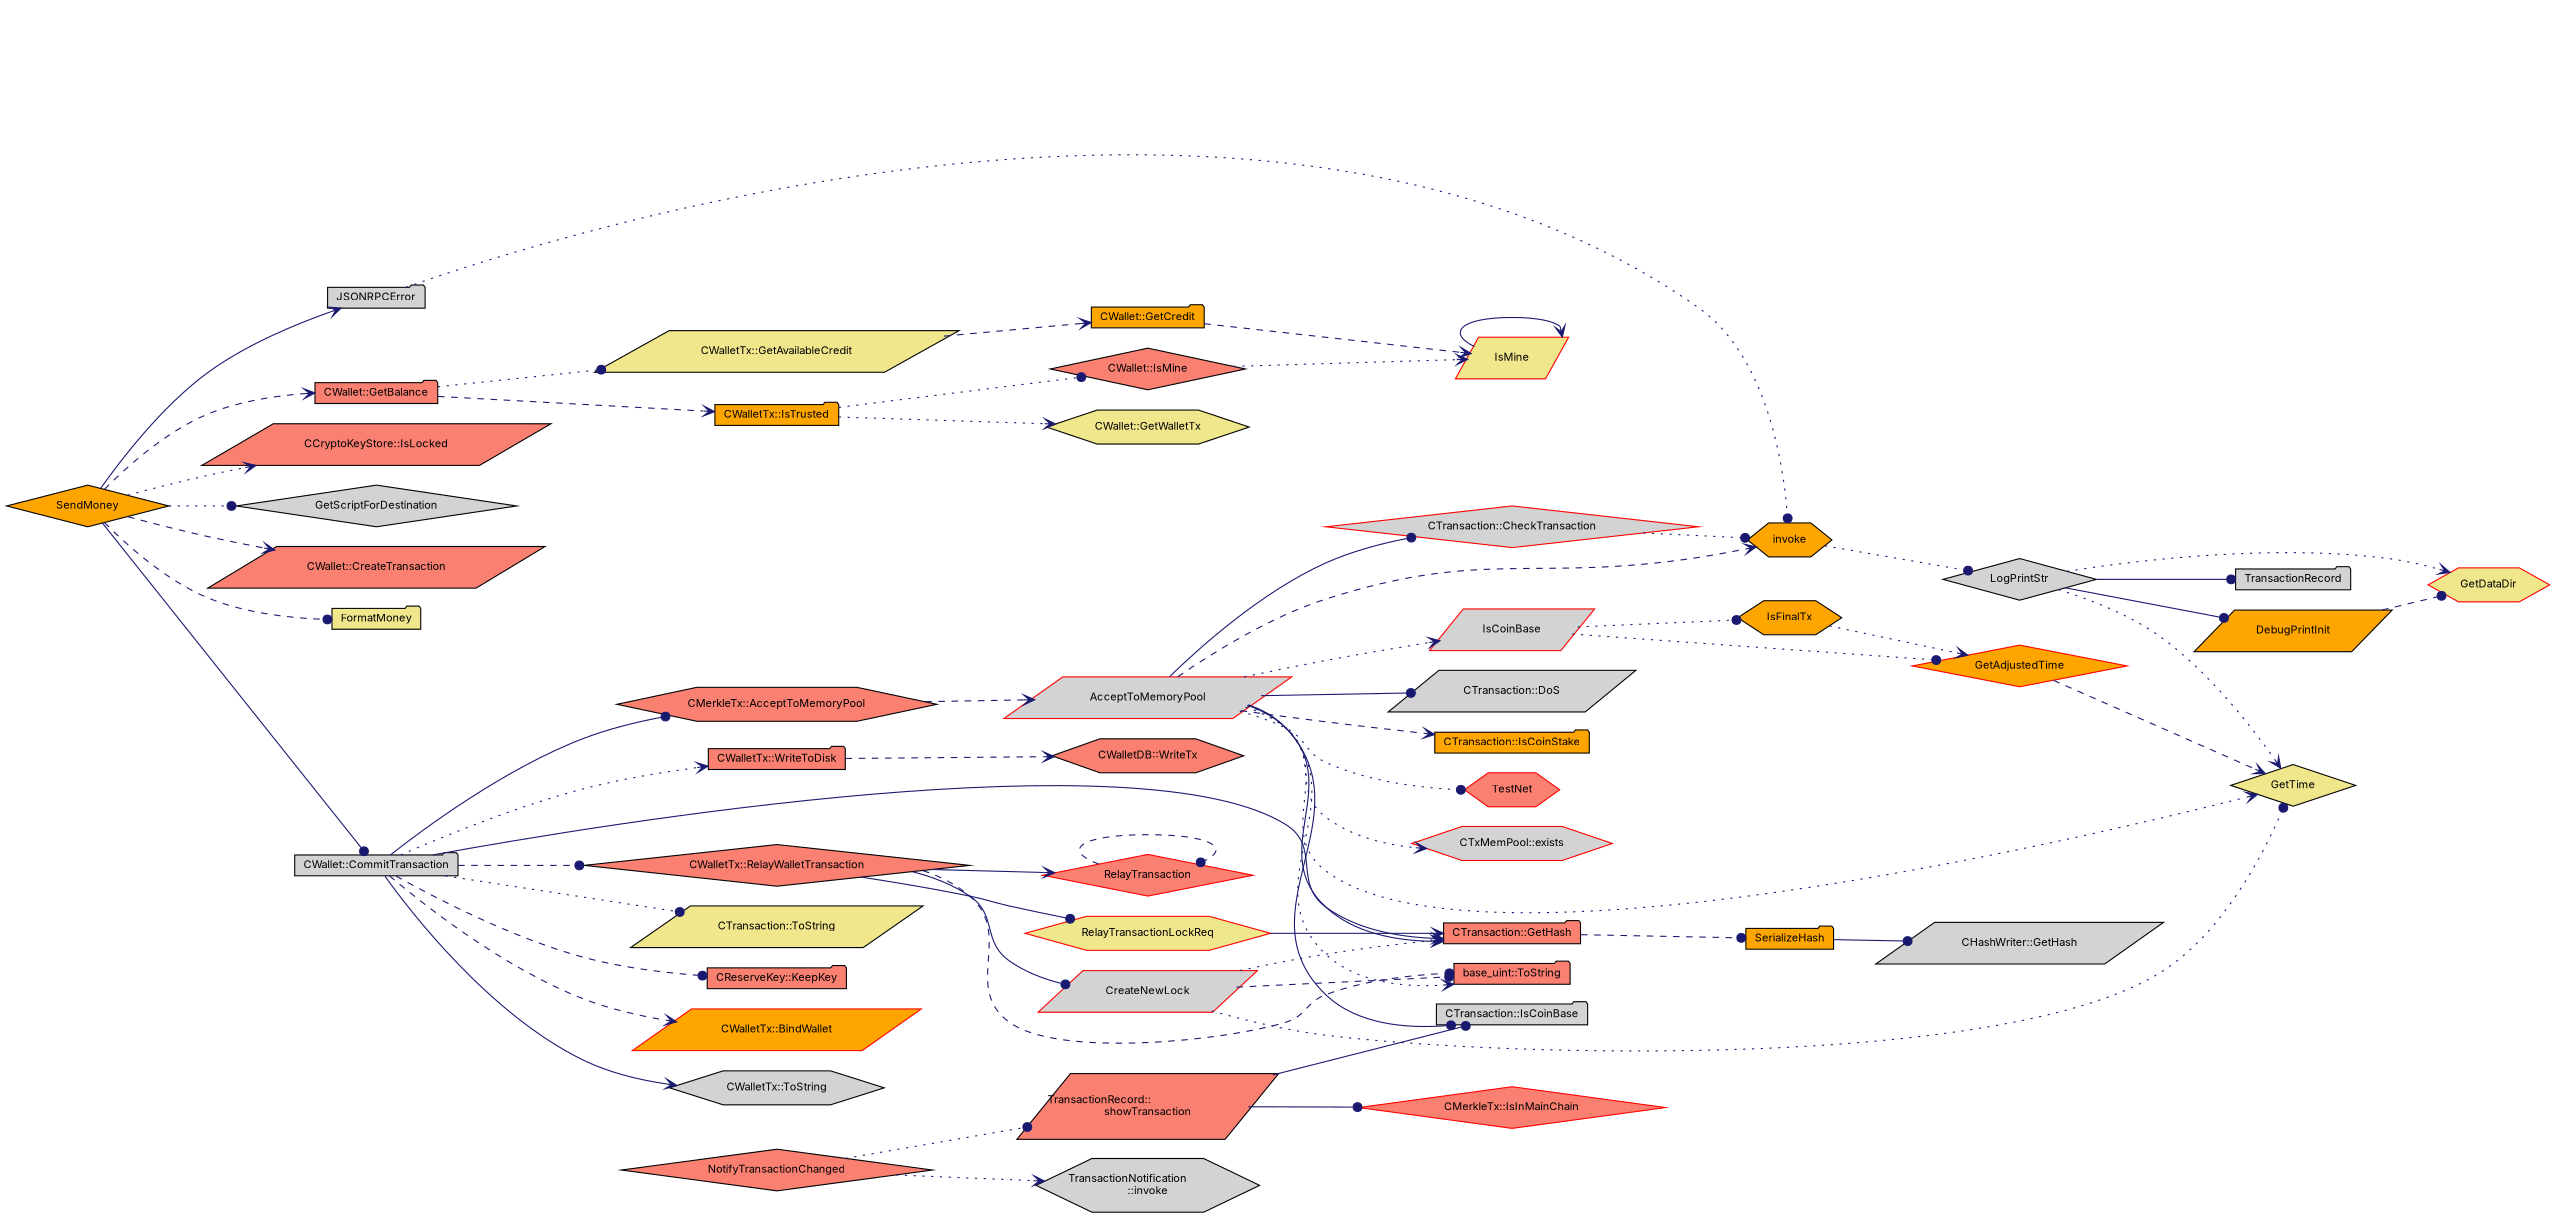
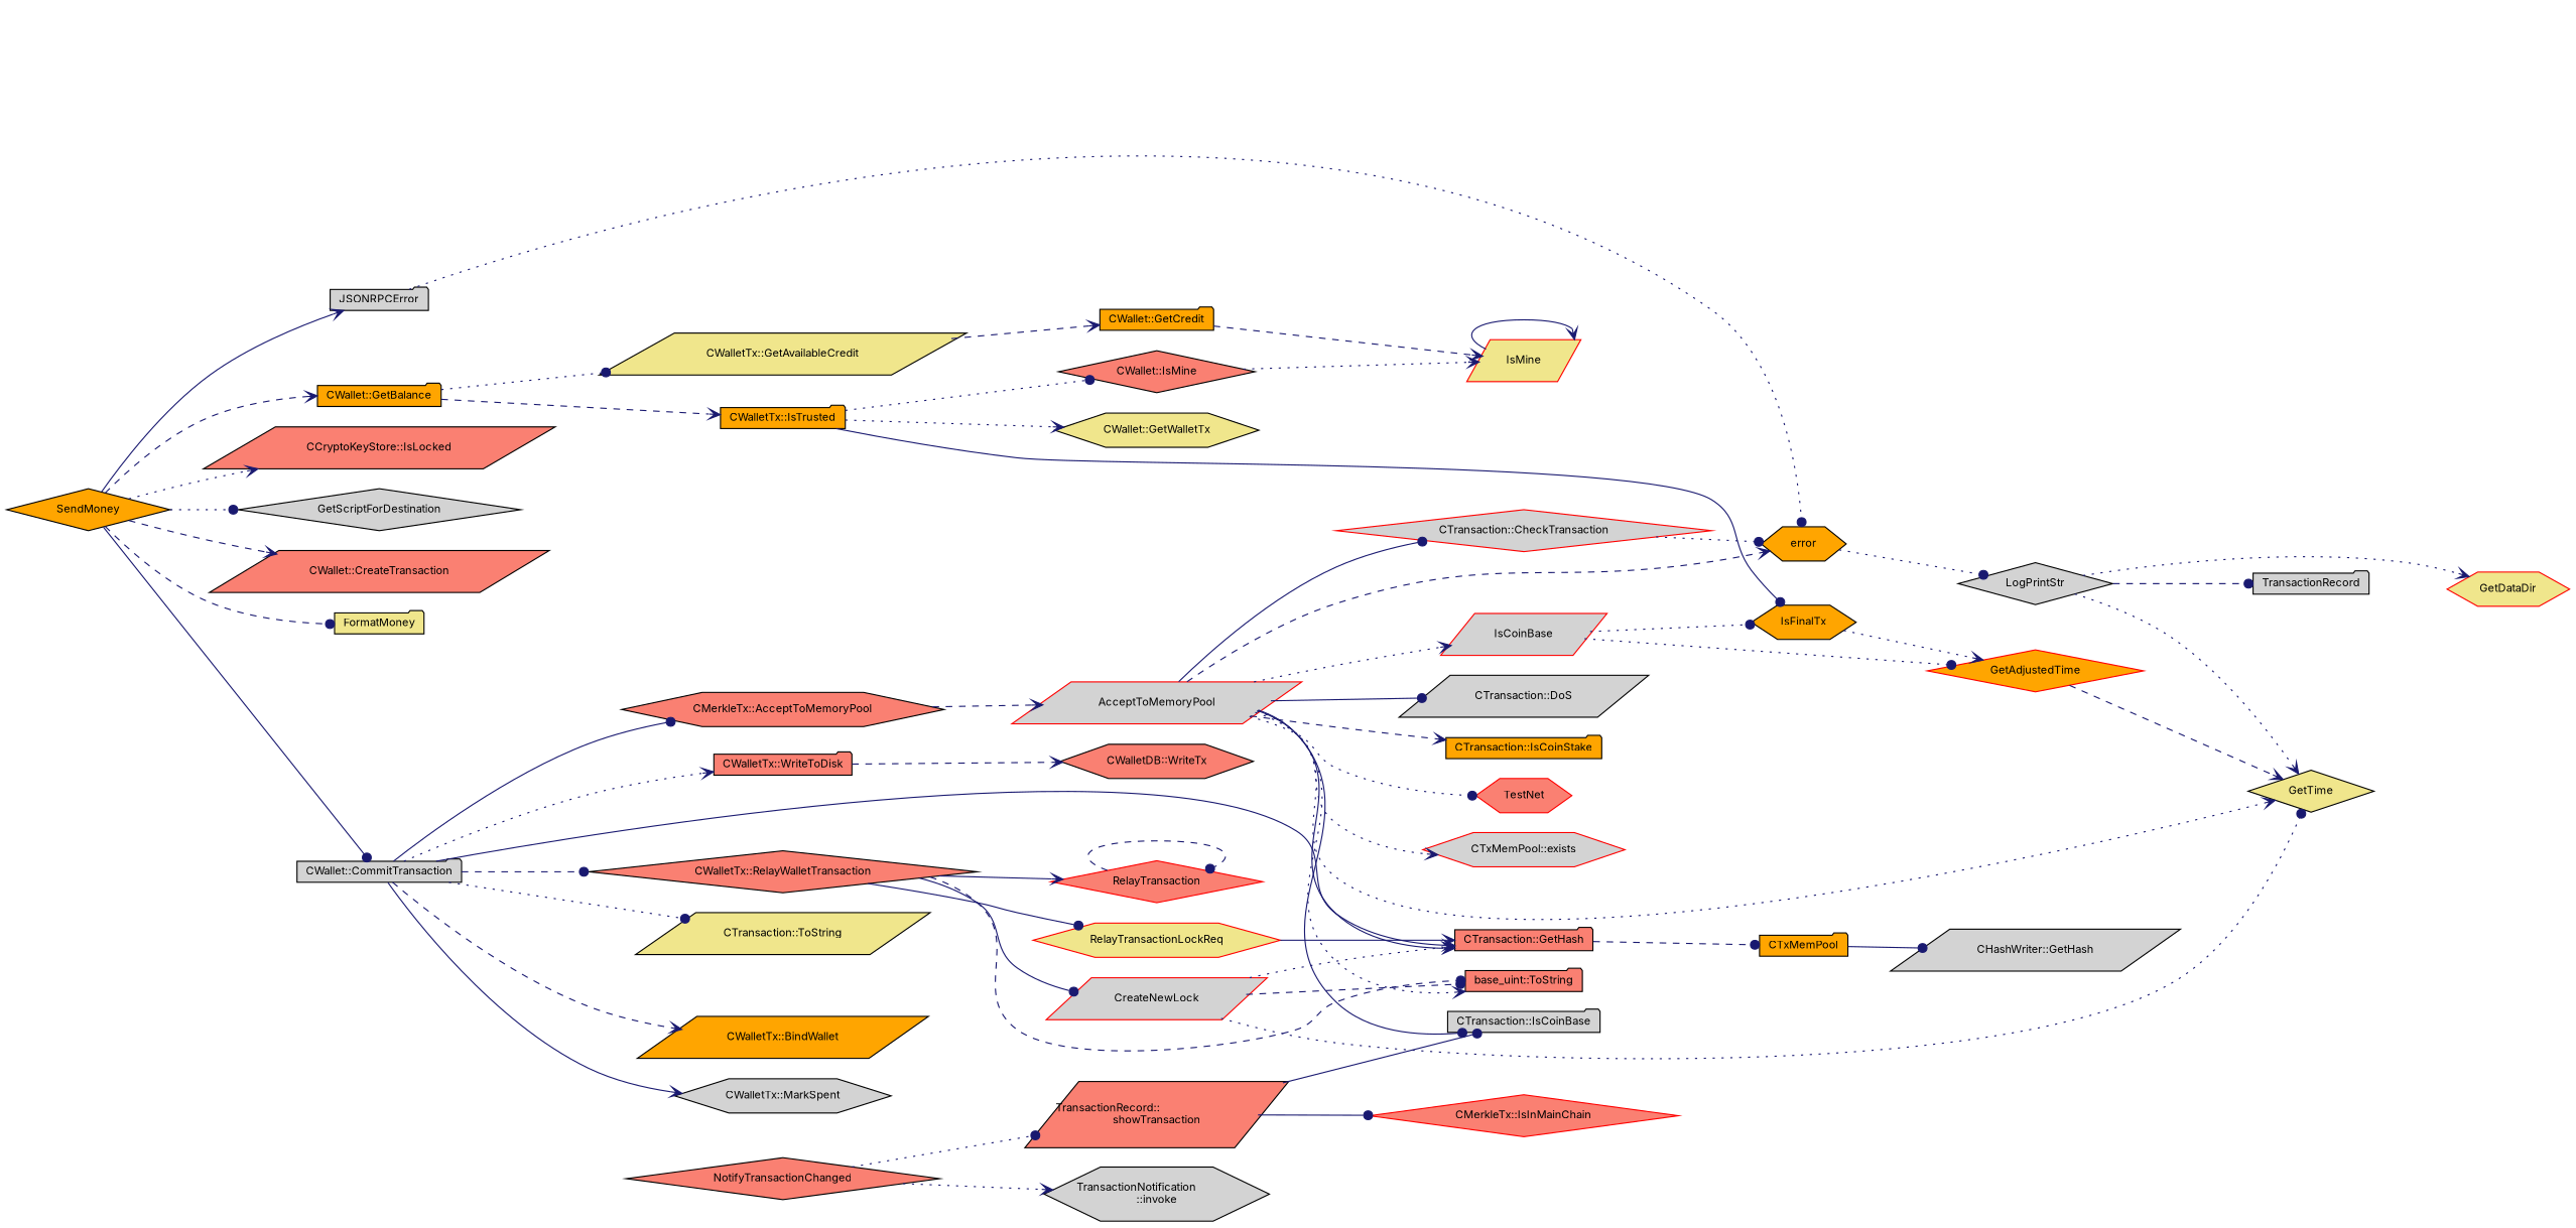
  digraph {
    fontname=Inter
    rankdir=LR
    node [color=black fillcolor=lightgrey fontname=Inter fontsize=10 shape=folder style=filled]
    edge [arrowhead=dot color=midnightblue fontname=Inter fontsize=10 labelfontname=Helvetica labelfontsize=10 style=dotted]
    n1 [fillcolor=orange fontcolor=black height=0.2 label=SendMoney shape=diamond width=0.4]
    n2 [height=0.2 label=JSONRPCError width=0.4]
-   n3 [fillcolor=salmon height=0.2 label="CWallet::GetBalance" width=0.4]
+   n3 [fillcolor=orange height=0.2 label="CWallet::GetBalance" width=0.4]
    n4 [fillcolor=salmon height=0.2 label="CCryptoKeyStore::IsLocked" shape=parallelogram width=0.4]
    n5 [height=0.2 label=GetScriptForDestination shape=diamond width=0.4]
    n6 [fillcolor=salmon height=0.2 label="CWallet::CreateTransaction" shape=parallelogram width=0.4]
    n7 [fillcolor=khaki height=0.2 label=FormatMoney width=0.4]
    n8 [height=0.2 label="CWallet::CommitTransaction" width=0.4]
-   n9 [fillcolor=orange height=0.2 label=invoke shape=hexagon width=0.4]
+   n9 [fillcolor=orange height=0.2 label=error shape=hexagon width=0.4]
    n10 [fillcolor=orange height=0.2 label="CWalletTx::IsTrusted" width=0.4]
    n11 [fillcolor=khaki height=0.2 label="CWalletTx::GetAvailableCredit" shape=parallelogram width=0.4]
    n12 [fillcolor=khaki height=0.2 label="CTransaction::ToString" shape=parallelogram width=0.4]
-   n13 [fillcolor=salmon height=0.2 label="CReserveKey::KeepKey" width=0.4]
-   n14 [color=red fillcolor=orange height=0.2 label="CWalletTx::BindWallet" shape=parallelogram width=0.4]
-   n15 [height=0.2 label="CWalletTx::ToString" shape=hexagon width=0.4]
+   n14 [fillcolor=orange height=0.2 label="CWalletTx::BindWallet" shape=parallelogram width=0.4]
+   n15 [height=0.2 label="CWalletTx::MarkSpent" shape=hexagon width=0.4]
    n16 [fillcolor=salmon height=0.2 label="CWalletTx::WriteToDisk" width=0.4]
    n17 [fillcolor=salmon height=0.2 label="CTransaction::GetHash" width=0.4]
    n18 [fillcolor=salmon height=0.2 label="CMerkleTx::AcceptToMemoryPool" shape=hexagon width=0.4]
    n19 [fillcolor=salmon height=0.2 label="CWalletTx::RelayWalletTransaction" shape=diamond width=0.4]
    n20 [height=0.2 label=LogPrintStr shape=diamond width=0.4]
-   n21 [fillcolor=orange height=0.2 label=DebugPrintInit shape=parallelogram width=0.4]
    n22 [color=red fillcolor=khaki height=0.2 label=GetDataDir shape=hexagon width=0.4]
    n23 [height=0.2 label=TransactionRecord width=0.4]
    n24 [fillcolor=khaki height=0.2 label=GetTime shape=diamond width=0.4]
    n25 [fillcolor=orange height=0.2 label=IsFinalTx shape=hexagon width=0.4]
    n26 [fillcolor=khaki height=0.2 label="CWallet::GetWalletTx" shape=hexagon width=0.4]
    n27 [fillcolor=salmon height=0.2 label="CWallet::IsMine" shape=diamond width=0.4]
    n28 [fillcolor=orange height=0.2 label="CWallet::GetCredit" width=0.4]
    n29 [color=red fillcolor=orange height=0.2 label=GetAdjustedTime shape=diamond width=0.4]
    n30 [color=red fillcolor=khaki height=0.2 label=IsMine shape=parallelogram width=0.4]
    n31 [fillcolor=salmon height=0.2 label="CWalletDB::WriteTx" shape=hexagon width=0.4]
    n32 [fillcolor=salmon height=0.2 label=NotifyTransactionChanged shape=diamond width=0.4]
    n33 [fillcolor=salmon height=0.2 label="TransactionRecord::\lshowTransaction" shape=parallelogram width=0.4]
    n34 [height=0.2 label="TransactionNotification\l::invoke" shape=hexagon width=0.4]
-   n35 [fillcolor=orange height=0.2 label=SerializeHash width=0.4]
+   n35 [fillcolor=orange height=0.2 label=CTxMemPool width=0.4]
    n36 [color=red height=0.2 label=AcceptToMemoryPool shape=parallelogram width=0.4]
    n37 [fillcolor=salmon height=0.2 label="base_uint::ToString" width=0.4]
    n38 [color=red height=0.2 label=CreateNewLock shape=parallelogram width=0.4]
    n39 [color=red fillcolor=khaki height=0.2 label=RelayTransactionLockReq shape=hexagon width=0.4]
    n40 [color=red fillcolor=salmon height=0.2 label=RelayTransaction shape=diamond width=0.4]
    n41 [height=0.2 label="CTransaction::IsCoinBase" width=0.4]
    n42 [color=red fillcolor=salmon height=0.2 label="CMerkleTx::IsInMainChain" shape=diamond width=0.4]
    n43 [height=0.2 label="CHashWriter::GetHash" shape=parallelogram width=0.4]
    n44 [color=red height=0.2 label="CTransaction::CheckTransaction" shape=diamond width=0.4]
    n45 [height=0.2 label="CTransaction::DoS" shape=parallelogram width=0.4]
    n46 [fillcolor=orange height=0.2 label="CTransaction::IsCoinStake" width=0.4]
    n47 [color=red fillcolor=salmon height=0.2 label=TestNet shape=hexagon width=0.4]
    n48 [color=red height=0.2 label=IsCoinBase shape=parallelogram width=0.4]
    n49 [color=red height=0.2 label="CTxMemPool::exists" shape=hexagon width=0.4]
    n1 -> n2 [arrowhead=vee style=solid]
    n1 -> n3 [arrowhead=vee style=dashed]
    n1 -> n4 [arrowhead=vee]
    n1 -> n5
    n1 -> n6 [arrowhead=vee style=dashed]
    n1 -> n7 [style=dashed]
    n1 -> n8 [style=solid]
    n2 -> n9
    n3 -> n10 [arrowhead=vee style=dashed]
    n3 -> n11
    n8 -> n12
-   n8 -> n13 [style=dashed]
    n8 -> n14 [arrowhead=vee style=dashed]
    n8 -> n15 [arrowhead=vee style=solid]
    n8 -> n16 [arrowhead=vee]
    n8 -> n17 [arrowhead=vee style=solid]
    n8 -> n18 [style=solid]
    n8 -> n19 [style=dashed]
    n9 -> n20
+   n10 -> n25 [style=solid]
    n10 -> n26 [arrowhead=vee]
    n10 -> n27
    n11 -> n28 [arrowhead=vee style=dashed]
    n16 -> n31 [arrowhead=vee style=dashed]
    n17 -> n35 [style=dashed]
    n18 -> n36 [arrowhead=vee style=dashed]
    n19 -> n37 [style=dashed]
    n19 -> n38 [style=solid]
    n19 -> n39 [style=solid]
    n19 -> n40 [arrowhead=vee style=solid]
-   n20 -> n21 [style=solid]
    n20 -> n22 [arrowhead=vee]
-   n20 -> n23 [style=solid]
+   n20 -> n23 [style=dashed]
    n20 -> n24 [arrowhead=vee]
-   n21 -> n22 [style=dashed]
    n25 -> n29 [arrowhead=vee]
    n27 -> n30 [arrowhead=vee]
    n28 -> n30 [arrowhead=vee style=dashed]
    n29 -> n24 [arrowhead=vee style=dashed]
    n30 -> n30 [arrowhead=vee style=solid]
    n32 -> n33
    n32 -> n34 [arrowhead=vee]
    n33 -> n41 [style=solid]
    n33 -> n42 [style=solid]
    n35 -> n43 [style=solid]
    n36 -> n9 [arrowhead=vee style=dashed]
    n36 -> n17 [arrowhead=vee style=solid]
    n36 -> n24 [arrowhead=vee]
    n36 -> n37 [arrowhead=vee]
    n36 -> n41 [style=solid]
    n36 -> n44 [style=solid]
    n36 -> n45 [style=solid]
    n36 -> n46 [arrowhead=vee style=dashed]
    n36 -> n47
    n36 -> n48 [arrowhead=vee]
    n36 -> n49 [arrowhead=vee]
    n38 -> n17 [arrowhead=vee]
    n38 -> n24
    n38 -> n37 [style=dashed]
    n39 -> n17 [arrowhead=vee style=solid]
    n40 -> n40 [style=dashed]
    n44 -> n9
    n48 -> n25
    n48 -> n29
  }
